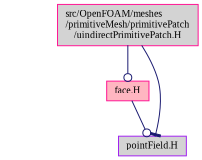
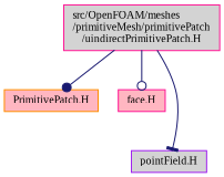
  digraph {
    fontname="Liberation Serif"
    node [color=deeppink fillcolor=lightgrey fontname="Liberation Serif" fontsize=10 shape=record style=filled]
    edge [arrowhead=odot color=midnightblue fontname="Liberation Serif" fontsize=10 labelfontname=FreeSans labelfontsize=10 style=solid]
    n1 [fontcolor=black height=0.2 label="src/OpenFOAM/meshes\l/primitiveMesh/primitivePatch\l/uindirectPrimitivePatch.H" width=0.4]
+   n2 [color=darkorange fillcolor=lightpink height=0.2 label="PrimitivePatch.H" width=0.4]
    n3 [fillcolor=lightpink height=0.2 label="face.H" width=0.4]
    n4 [color=purple height=0.2 label="pointField.H" width=0.4]
+   n1 -> n2 [arrowhead=dot]
    n1 -> n3
    n1 -> n4 [arrowhead=tee]
-   n3 -> n4
  }
